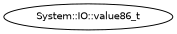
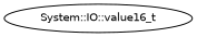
  digraph {
    rankdir=LR
-   n1 [color=black fillcolor=white fontname=Helvetica fontsize=10 height=0.2 label="System::IO::value86_t" shape=ellipse style=filled width=0.4]
+   n1 [color=black fillcolor=white fontname=Helvetica fontsize=10 height=0.2 label="System::IO::value16_t" shape=ellipse style=filled width=0.4]
  }
